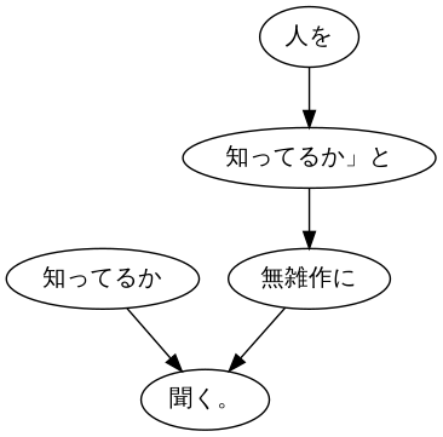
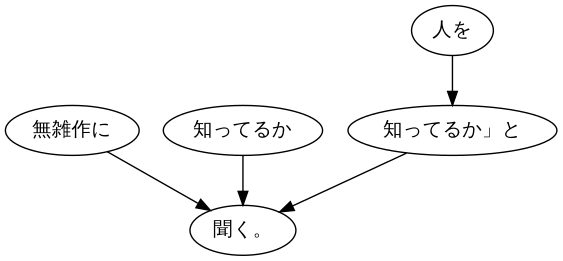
  digraph {
    fontname="IBM Plex Mono"
    node [fontname="IBM Plex Mono"]
    edge [fontname="IBM Plex Mono"]
    n1 [label="知ってるか」と"]
    n2 [label="聞く。"]
    n3 [label="人を"]
    n4 [label="無雑作に"]
    n5 [label="知ってるか"]
-   n1 -> n4
+   n1 -> n2
    n3 -> n1
    n4 -> n2
    n5 -> n2
  }
